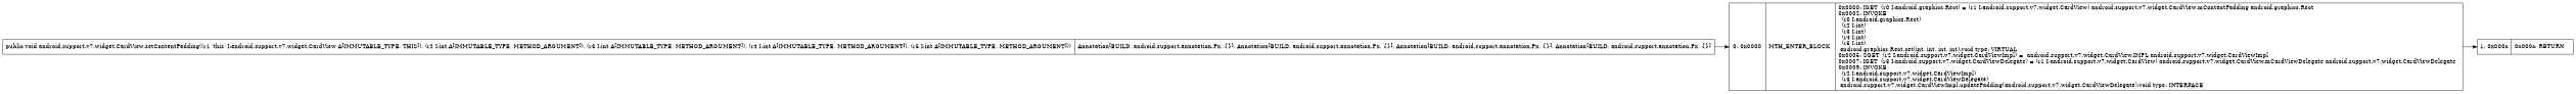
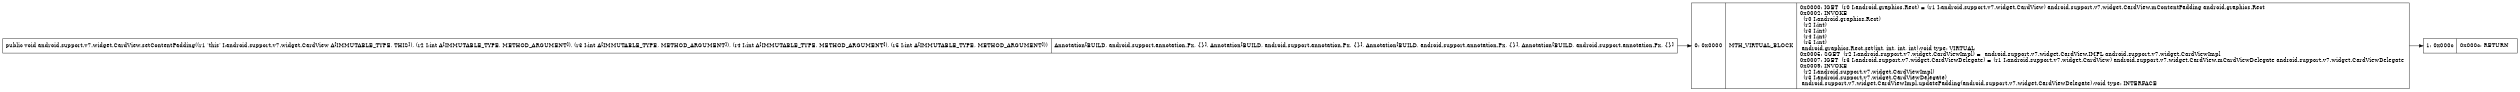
  digraph {
    rankdir=LR
    node [shape=record]
-   n1 [label="{0\:\ 0x0000|MTH_ENTER_BLOCK\l|0x0000: IGET  (r0 I:android.graphics.Rect) = (r1 I:android.support.v7.widget.CardView) android.support.v7.widget.CardView.mContentPadding android.graphics.Rect \l0x0002: INVOKE  \l  (r0 I:android.graphics.Rect)\l  (r2 I:int)\l  (r3 I:int)\l  (r4 I:int)\l  (r5 I:int)\l android.graphics.Rect.set(int, int, int, int):void type: VIRTUAL \l0x0005: SGET  (r2 I:android.support.v7.widget.CardViewImpl) =  android.support.v7.widget.CardView.IMPL android.support.v7.widget.CardViewImpl \l0x0007: IGET  (r3 I:android.support.v7.widget.CardViewDelegate) = (r1 I:android.support.v7.widget.CardView) android.support.v7.widget.CardView.mCardViewDelegate android.support.v7.widget.CardViewDelegate \l0x0009: INVOKE  \l  (r2 I:android.support.v7.widget.CardViewImpl)\l  (r3 I:android.support.v7.widget.CardViewDelegate)\l android.support.v7.widget.CardViewImpl.updatePadding(android.support.v7.widget.CardViewDelegate):void type: INTERFACE \l}"]
+   n1 [label="{0\:\ 0x0000|MTH_VIRTUAL_BLOCK\l|0x0000: IGET  (r0 I:android.graphics.Rect) = (r1 I:android.support.v7.widget.CardView) android.support.v7.widget.CardView.mContentPadding android.graphics.Rect \l0x0002: INVOKE  \l  (r0 I:android.graphics.Rect)\l  (r2 I:int)\l  (r3 I:int)\l  (r4 I:int)\l  (r5 I:int)\l android.graphics.Rect.set(int, int, int, int):void type: VIRTUAL \l0x0005: SGET  (r2 I:android.support.v7.widget.CardViewImpl) =  android.support.v7.widget.CardView.IMPL android.support.v7.widget.CardViewImpl \l0x0007: IGET  (r3 I:android.support.v7.widget.CardViewDelegate) = (r1 I:android.support.v7.widget.CardView) android.support.v7.widget.CardView.mCardViewDelegate android.support.v7.widget.CardViewDelegate \l0x0009: INVOKE  \l  (r2 I:android.support.v7.widget.CardViewImpl)\l  (r3 I:android.support.v7.widget.CardViewDelegate)\l android.support.v7.widget.CardViewImpl.updatePadding(android.support.v7.widget.CardViewDelegate):void type: INTERFACE \l}"]
    n2 [label="{1\:\ 0x000c|0x000c: RETURN   \l}"]
    n3 [label="{public void android.support.v7.widget.CardView.setContentPadding((r1 'this' I:android.support.v7.widget.CardView A[IMMUTABLE_TYPE, THIS]), (r2 I:int A[IMMUTABLE_TYPE, METHOD_ARGUMENT]), (r3 I:int A[IMMUTABLE_TYPE, METHOD_ARGUMENT]), (r4 I:int A[IMMUTABLE_TYPE, METHOD_ARGUMENT]), (r5 I:int A[IMMUTABLE_TYPE, METHOD_ARGUMENT]))  | Annotation[BUILD, android.support.annotation.Px, \{\}], Annotation[BUILD, android.support.annotation.Px, \{\}], Annotation[BUILD, android.support.annotation.Px, \{\}], Annotation[BUILD, android.support.annotation.Px, \{\}]\l}"]
    n1 -> n2
    n3 -> n1
  }
